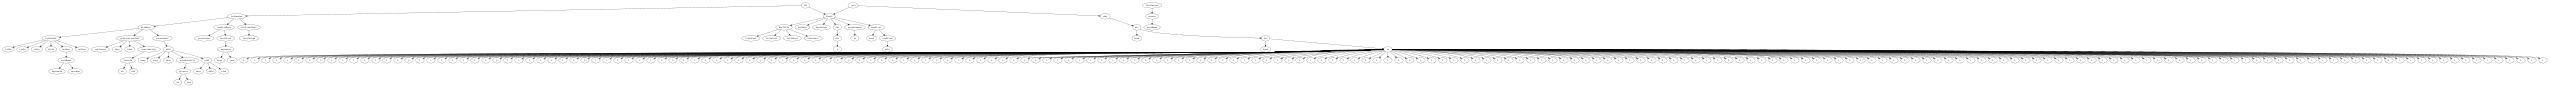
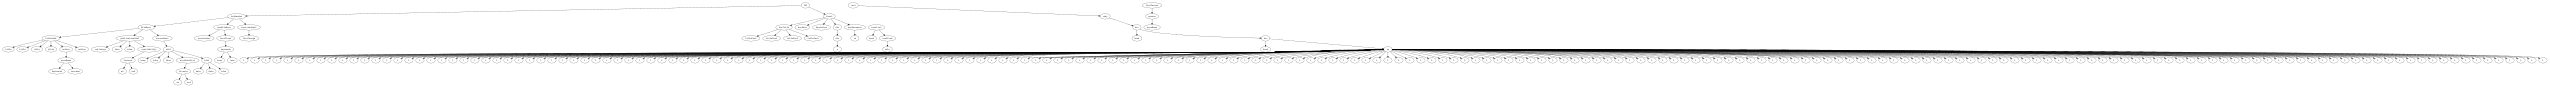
  digraph {
    fontname="IBM Plex Mono"
    node [fontname="IBM Plex Mono"]
    edge [fontname="IBM Plex Mono"]
    n1 [label=TEI]
    n2 [label=teiHeader]
    n3 [label=front]
    n4 [label=fileDesc]
    n5 [label=profileDesc]
    n6 [label=revisionDesc]
    n7 [label=text]
    n8 [label=body]
    n9 [label=titleStmt]
    n10 [label=publicationStmt]
    n11 [label=sourceDesc]
    n12 [label=particDesc]
    n13 [label=textClass]
    n14 [label=listChange]
    n15 [label=title]
    n16 [label=title]
    n17 [label=title]
    n18 [label=title]
    n19 [label=author]
    n20 [label=editor]
    n21 [label=publisher]
    n22 [label=idno]
    n23 [label=idno]
    n24 [label=availability]
    n25 [label=bibl]
    n26 [label=persName]
    n27 [label=forename]
    n28 [label=surname]
    n29 [label=licence]
    n30 [label=ab]
    n31 [label=ref]
    n32 [label=name]
    n33 [label=idno]
    n34 [label=idno]
    n35 [label=availability]
    n36 [label=bibl]
    n37 [label=licence]
    n38 [label=date]
    n39 [label=date]
    n40 [label=idno]
    n41 [label=ab]
    n42 [label=ref]
    n43 [label=keywords]
    n44 [label=listPerson]
    n45 [label=person]
    n46 [label=persName]
    n47 [label=term]
    n48 [label=term]
    n49 [label=docTitle]
    n50 [label=docDate]
    n51 [label=docAuthor]
    n52 [label=div]
    n53 [label=performance]
    n54 [label=castList]
    n55 [label=div]
    n56 [label=titlePart]
    n57 [label=titlePart]
    n58 [label=titlePart]
    n59 [label=titlePart]
    n60 [label=div]
    n61 [label=ab]
    n62 [label=head]
    n63 [label=castItem]
    n64 [label=p]
    n65 [label=role]
    n66 [label=head]
    n67 [label=div]
    n68 [label=head]
    n69 [label=sp]
    n70 [label=l]
    n71 [label=l]
    n72 [label=l]
    n73 [label=l]
    n74 [label=l]
    n75 [label=l]
    n76 [label=l]
    n77 [label=l]
    n78 [label=l]
    n79 [label=l]
    n80 [label=l]
    n81 [label=l]
    n82 [label=l]
    n83 [label=l]
    n84 [label=l]
    n85 [label=l]
    n86 [label=l]
    n87 [label=l]
    n88 [label=l]
    n89 [label=l]
    n90 [label=l]
    n91 [label=l]
    n92 [label=l]
    n93 [label=l]
    n94 [label=l]
    n95 [label=l]
    n96 [label=l]
    n97 [label=l]
    n98 [label=l]
    n99 [label=l]
    n100 [label=l]
    n101 [label=l]
    n102 [label=l]
    n103 [label=l]
    n104 [label=l]
    n105 [label=l]
    n106 [label=l]
    n107 [label=l]
    n108 [label=l]
    n109 [label=l]
    n110 [label=l]
    n111 [label=l]
    n112 [label=l]
    n113 [label=l]
    n114 [label=l]
    n115 [label=l]
    n116 [label=l]
    n117 [label=l]
    n118 [label=l]
    n119 [label=l]
    n120 [label=l]
    n121 [label=l]
    n122 [label=l]
    n123 [label=l]
    n124 [label=l]
    n125 [label=l]
    n126 [label=l]
    n127 [label=l]
    n128 [label=l]
    n129 [label=l]
    n130 [label=l]
    n131 [label=l]
    n132 [label=l]
    n133 [label=l]
    n134 [label=l]
    n135 [label=l]
    n136 [label=l]
    n137 [label=l]
    n138 [label=l]
    n139 [label=l]
    n140 [label=l]
    n141 [label=l]
    n142 [label=l]
    n143 [label=l]
    n144 [label=l]
    n145 [label=l]
    n146 [label=l]
    n147 [label=l]
    n148 [label=l]
    n149 [label=l]
    n150 [label=l]
    n151 [label=l]
    n152 [label=l]
    n153 [label=l]
    n154 [label=l]
    n155 [label=l]
    n156 [label=l]
    n157 [label=l]
    n158 [label=l]
    n159 [label=l]
    n160 [label=l]
    n161 [label=l]
    n162 [label=l]
    n163 [label=l]
    n164 [label=l]
    n165 [label=l]
    n166 [label=l]
    n167 [label=l]
    n168 [label=l]
    n169 [label=l]
    n170 [label=l]
    n171 [label=l]
    n172 [label=l]
    n173 [label=l]
    n174 [label=l]
    n175 [label=l]
    n176 [label=l]
    n177 [label=l]
    n178 [label=l]
    n179 [label=l]
    n180 [label=l]
    n181 [label=l]
    n182 [label=l]
    n183 [label=l]
    n184 [label=l]
    n185 [label=l]
    n186 [label=l]
    n187 [label=l]
    n188 [label=l]
    n189 [label=l]
    n190 [label=l]
    n191 [label=l]
    n192 [label=l]
    n193 [label=l]
    n194 [label=l]
    n195 [label=l]
    n196 [label=l]
    n197 [label=l]
    n198 [label=l]
    n199 [label=l]
    n200 [label=l]
    n201 [label=l]
    n202 [label=l]
    n203 [label=l]
    n204 [label=l]
    n205 [label=l]
    n206 [label=l]
    n207 [label=l]
    n208 [label=l]
    n209 [label=l]
    n210 [label=l]
    n211 [label=l]
    n212 [label=l]
    n213 [label=l]
    n214 [label=l]
    n215 [label=l]
    n216 [label=l]
    n217 [label=l]
    n218 [label=l]
    n219 [label=l]
    n220 [label=l]
    n221 [label=l]
    n222 [label=l]
    n223 [label=l]
    n224 [label=l]
    n225 [label=l]
    n226 [label=l]
    n227 [label=l]
    n228 [label=l]
    n229 [label=l]
    n230 [label=l]
    n231 [label=l]
    n232 [label=l]
    n233 [label=l]
    n234 [label=l]
    n235 [label=l]
    n236 [label=l]
    n237 [label=l]
    n238 [label=l]
    n239 [label=l]
    n240 [label=l]
    n241 [label=l]
    n242 [label=l]
    n243 [label=l]
    n244 [label=l]
    n245 [label=l]
    n246 [label=l]
    n247 [label=l]
    n248 [label=l]
    n249 [label=l]
    n250 [label=l]
    n251 [label=l]
    n252 [label=l]
    n253 [label=l]
    n254 [label=l]
    n255 [label=l]
    n256 [label=l]
    n257 [label=l]
    n258 [label=l]
    n259 [label=l]
    n260 [label=l]
    n261 [label=l]
    n262 [label=l]
    n263 [label=l]
    n264 [label=l]
    n265 [label=l]
    n266 [label=l]
    n267 [label=l]
    n268 [label=l]
    n269 [label=l]
    n270 [label=l]
    n271 [label=l]
    n272 [label=l]
    n273 [label=l]
    n274 [label=l]
    n275 [label=l]
    n276 [label=l]
    n277 [label=l]
    n278 [label=l]
    n279 [label=l]
    n1 -> n2
    n1 -> n3
    n2 -> n4
    n2 -> n5
    n2 -> n6
    n3 -> n49
    n3 -> n50
    n3 -> n51
    n3 -> n52
    n3 -> n53
-   n3 -> n54
    n4 -> n9
    n4 -> n10
    n4 -> n11
    n5 -> n12
    n5 -> n13
    n6 -> n14
-   n7 -> n3
    n7 -> n8
    n8 -> n55
    n9 -> n15
    n9 -> n16
    n9 -> n17
    n9 -> n18
    n9 -> n19
    n9 -> n20
    n10 -> n21
    n10 -> n22
    n10 -> n23
    n10 -> n24
    n11 -> n25
    n13 -> n43
    n19 -> n26
    n24 -> n29
    n25 -> n32
    n25 -> n33
    n25 -> n34
    n25 -> n35
    n25 -> n36
    n26 -> n27
    n26 -> n28
    n29 -> n30
    n29 -> n31
    n35 -> n37
    n36 -> n38
    n36 -> n39
    n36 -> n40
    n37 -> n41
    n37 -> n42
    n43 -> n47
    n43 -> n48
    n44 -> n45
    n45 -> n46
    n49 -> n56
    n49 -> n57
    n49 -> n58
    n49 -> n59
    n52 -> n60
    n53 -> n61
    n54 -> n62
    n54 -> n63
    n55 -> n66
    n55 -> n67
    n60 -> n64
    n63 -> n65
    n67 -> n68
    n67 -> n69
    n69 -> n70
    n69 -> n71
    n69 -> n72
    n69 -> n73
    n69 -> n74
    n69 -> n75
    n69 -> n76
    n69 -> n77
    n69 -> n78
    n69 -> n79
    n69 -> n80
    n69 -> n81
    n69 -> n82
    n69 -> n83
    n69 -> n84
    n69 -> n85
    n69 -> n86
    n69 -> n87
    n69 -> n88
    n69 -> n89
    n69 -> n90
    n69 -> n91
    n69 -> n92
    n69 -> n93
    n69 -> n94
    n69 -> n95
    n69 -> n96
    n69 -> n97
    n69 -> n98
    n69 -> n99
    n69 -> n100
    n69 -> n101
    n69 -> n102
    n69 -> n103
    n69 -> n104
    n69 -> n105
    n69 -> n106
    n69 -> n107
    n69 -> n108
    n69 -> n109
    n69 -> n110
    n69 -> n111
    n69 -> n112
    n69 -> n113
    n69 -> n114
    n69 -> n115
    n69 -> n116
    n69 -> n117
    n69 -> n118
    n69 -> n119
    n69 -> n120
    n69 -> n121
    n69 -> n122
    n69 -> n123
    n69 -> n124
    n69 -> n125
    n69 -> n126
    n69 -> n127
    n69 -> n128
    n69 -> n129
    n69 -> n130
    n69 -> n131
    n69 -> n132
    n69 -> n133
    n69 -> n134
    n69 -> n135
    n69 -> n136
    n69 -> n137
    n69 -> n138
    n69 -> n139
    n69 -> n140
    n69 -> n141
    n69 -> n142
    n69 -> n143
    n69 -> n144
    n69 -> n145
    n69 -> n146
    n69 -> n147
    n69 -> n148
    n69 -> n149
    n69 -> n150
    n69 -> n151
    n69 -> n152
    n69 -> n153
    n69 -> n154
    n69 -> n155
    n69 -> n156
    n69 -> n157
    n69 -> n158
    n69 -> n159
    n69 -> n160
    n69 -> n161
    n69 -> n162
    n69 -> n163
    n69 -> n164
    n69 -> n165
    n69 -> n166
    n69 -> n167
    n69 -> n168
    n69 -> n169
    n69 -> n170
    n69 -> n171
    n69 -> n172
    n69 -> n173
    n69 -> n174
    n69 -> n175
    n69 -> n176
    n69 -> n177
    n69 -> n178
    n69 -> n179
    n69 -> n180
    n69 -> n181
    n69 -> n182
    n69 -> n183
    n69 -> n184
    n69 -> n185
    n69 -> n186
    n69 -> n187
    n69 -> n188
    n69 -> n189
    n69 -> n190
    n69 -> n191
    n69 -> n192
    n69 -> n193
    n69 -> n194
    n69 -> n195
    n69 -> n196
    n69 -> n197
    n69 -> n198
    n69 -> n199
    n69 -> n200
    n69 -> n201
    n69 -> n202
    n69 -> n203
    n69 -> n204
    n69 -> n205
    n69 -> n206
    n69 -> n207
    n69 -> n208
    n69 -> n209
    n69 -> n210
    n69 -> n211
    n69 -> n212
    n69 -> n213
    n69 -> n214
    n69 -> n215
    n69 -> n216
    n69 -> n217
    n69 -> n218
    n69 -> n219
    n69 -> n220
    n69 -> n221
    n69 -> n222
    n69 -> n223
    n69 -> n224
    n69 -> n225
    n69 -> n226
    n69 -> n227
    n69 -> n228
    n69 -> n229
    n69 -> n230
    n69 -> n231
    n69 -> n232
    n69 -> n233
    n69 -> n234
    n69 -> n235
    n69 -> n236
    n69 -> n237
    n69 -> n238
    n69 -> n239
    n69 -> n240
    n69 -> n241
    n69 -> n242
    n69 -> n243
    n69 -> n244
    n69 -> n245
    n69 -> n246
    n69 -> n247
    n69 -> n248
    n69 -> n249
    n69 -> n250
    n69 -> n251
    n69 -> n252
    n69 -> n253
    n69 -> n254
    n69 -> n255
    n69 -> n256
    n69 -> n257
    n69 -> n258
    n69 -> n259
    n69 -> n260
    n69 -> n261
    n69 -> n262
    n69 -> n263
    n69 -> n264
    n69 -> n265
    n69 -> n266
    n69 -> n267
    n69 -> n268
    n69 -> n269
    n69 -> n270
    n69 -> n271
    n69 -> n272
    n69 -> n273
    n69 -> n274
    n69 -> n275
    n69 -> n276
    n69 -> n277
    n69 -> n278
    n69 -> n279
  }
